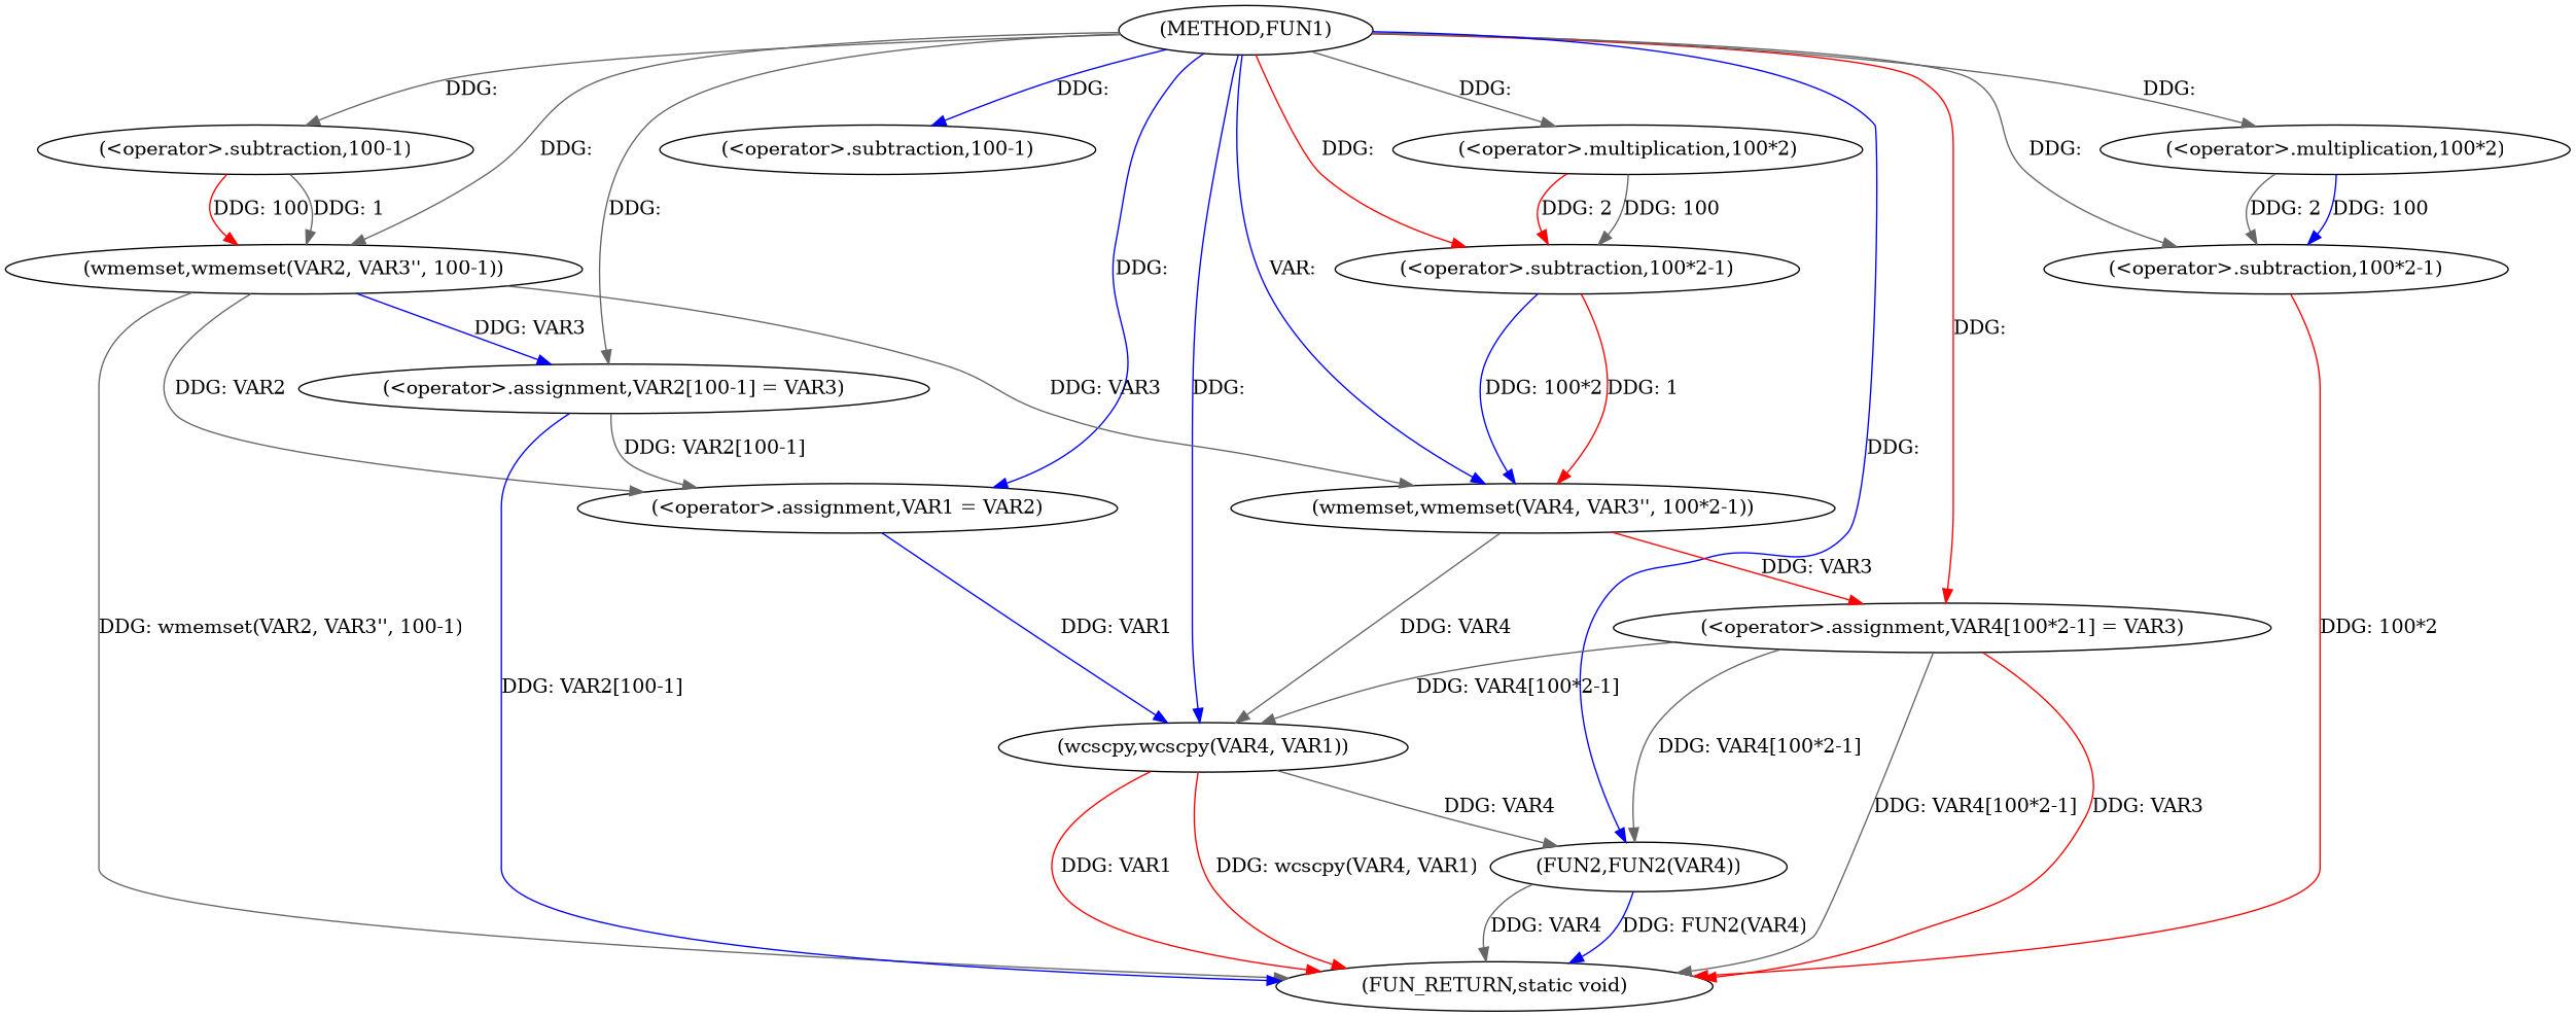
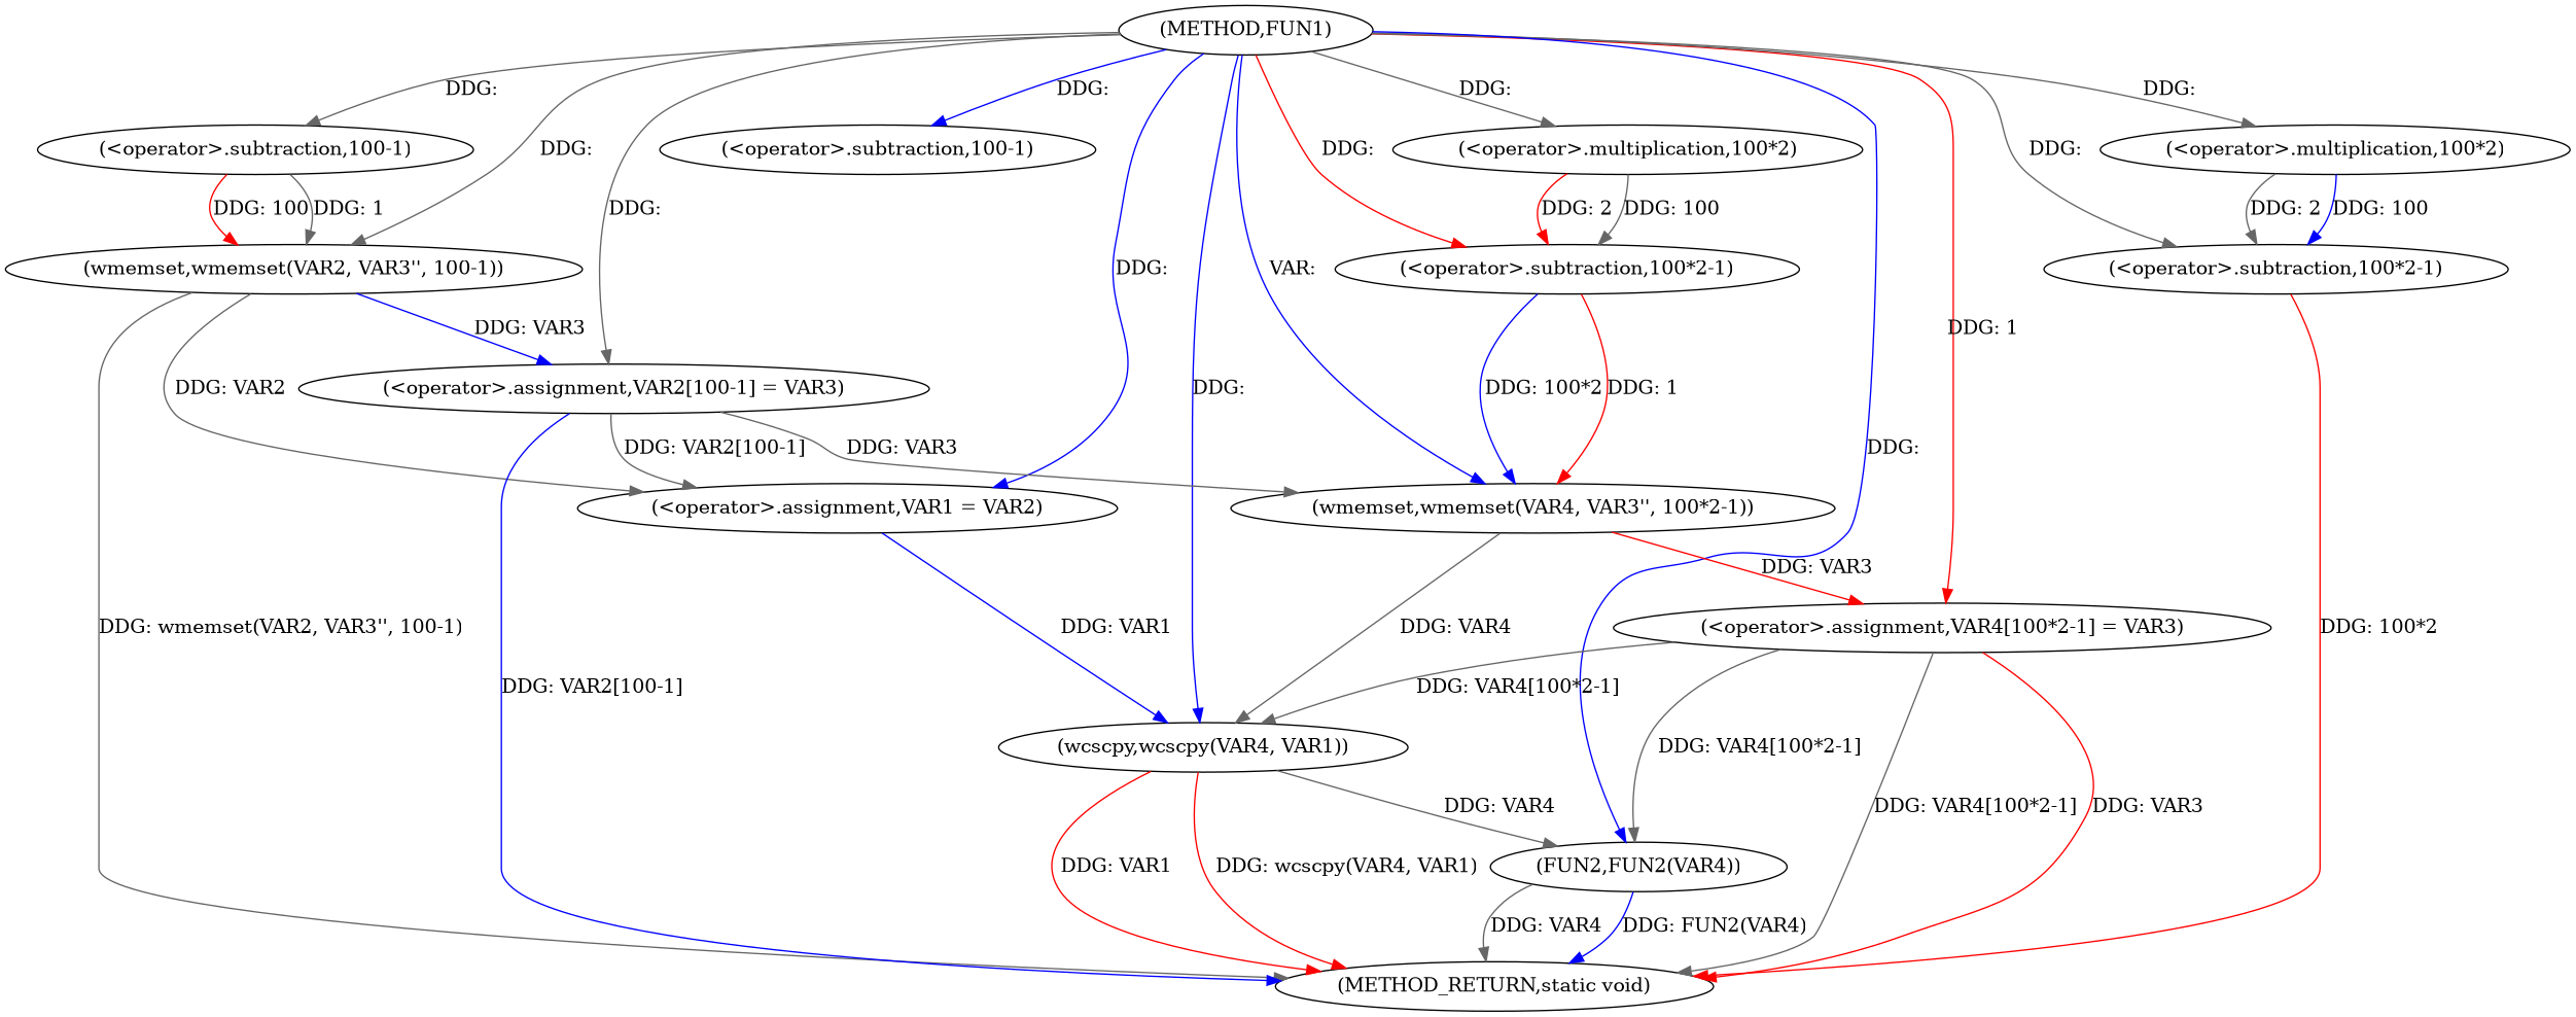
  digraph {
    edge [color=gray40]
    n1 [label="(METHOD,FUN1)"]
    n2 [label="(wmemset,wmemset(VAR2, VAR3'', 100-1))"]
    n3 [label="(<operator>.subtraction,100-1)"]
    n4 [label="(<operator>.assignment,VAR2[100-1] = VAR3)"]
    n5 [label="(<operator>.subtraction,100-1)"]
    n6 [label="(<operator>.assignment,VAR1 = VAR2)"]
    n7 [label="(wmemset,wmemset(VAR4, VAR3'', 100*2-1))"]
    n8 [label="(<operator>.subtraction,100*2-1)"]
    n9 [label="(<operator>.multiplication,100*2)"]
    n10 [label="(<operator>.assignment,VAR4[100*2-1] = VAR3)"]
    n11 [label="(<operator>.subtraction,100*2-1)"]
    n12 [label="(<operator>.multiplication,100*2)"]
    n13 [label="(wcscpy,wcscpy(VAR4, VAR1))"]
    n14 [label="(FUN2,FUN2(VAR4))"]
-   n15 [label="(FUN_RETURN,static void)"]
+   n15 [label="(METHOD_RETURN,static void)"]
    n1 -> n2 [label="DDG: "]
    n1 -> n3 [label="DDG: "]
    n1 -> n4 [label="DDG: "]
    n1 -> n5 [color=blue label="DDG: "]
    n1 -> n6 [color=blue label="DDG: "]
    n1 -> n7 [color=blue label="VAR: "]
    n1 -> n8 [color=red label="DDG: "]
    n1 -> n9 [label="DDG: "]
-   n1 -> n10 [color=red label="DDG: "]
+   n1 -> n10 [color=red label="DDG: 1"]
    n1 -> n11 [label="DDG: "]
    n1 -> n12 [label="DDG: "]
    n1 -> n13 [color=blue label="DDG: "]
    n1 -> n14 [color=blue label="DDG: "]
    n2 -> n4 [color=blue label="DDG: VAR3"]
    n2 -> n6 [label="DDG: VAR2"]
-   n2 -> n7 [label="DDG: VAR3"]
+   n4 -> n7 [label="DDG: VAR3"]
    n2 -> n15 [label="DDG: wmemset(VAR2, VAR3'', 100-1)"]
    n3 -> n2 [color=red label="DDG: 100"]
    n3 -> n2 [label="DDG: 1"]
    n4 -> n6 [label="DDG: VAR2[100-1]"]
    n4 -> n15 [color=blue label="DDG: VAR2[100-1]"]
    n6 -> n13 [color=blue label="DDG: VAR1"]
    n7 -> n10 [color=red label="DDG: VAR3"]
    n7 -> n13 [label="DDG: VAR4"]
    n8 -> n7 [color=blue label="DDG: 100*2"]
    n8 -> n7 [color=red label="DDG: 1"]
    n9 -> n8 [label="DDG: 100"]
    n9 -> n8 [color=red label="DDG: 2"]
    n10 -> n13 [label="DDG: VAR4[100*2-1]"]
    n10 -> n14 [label="DDG: VAR4[100*2-1]"]
    n10 -> n15 [color=red label="DDG: VAR3"]
    n10 -> n15 [label="DDG: VAR4[100*2-1]"]
    n11 -> n15 [color=red label="DDG: 100*2"]
    n12 -> n11 [color=blue label="DDG: 100"]
    n12 -> n11 [label="DDG: 2"]
    n13 -> n14 [label="DDG: VAR4"]
    n13 -> n15 [color=red label="DDG: VAR1"]
    n13 -> n15 [color=red label="DDG: wcscpy(VAR4, VAR1)"]
    n14 -> n15 [color=blue label="DDG: FUN2(VAR4)"]
    n14 -> n15 [label="DDG: VAR4"]
  }
